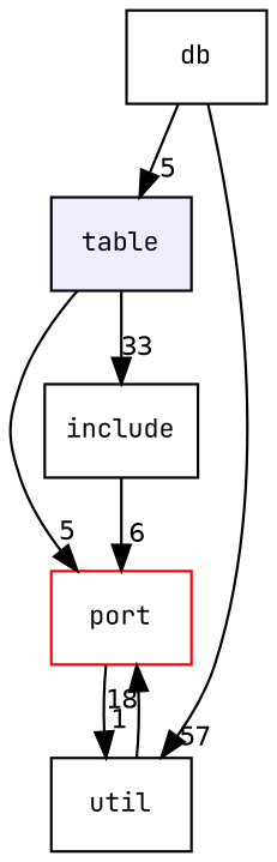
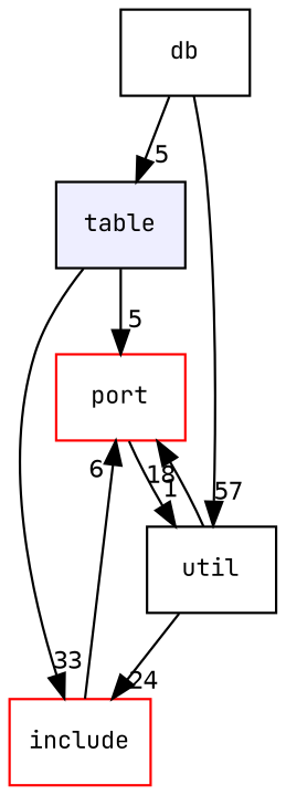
  digraph {
    compound=true
    fontname="JetBrains Mono"
    node [fontname="JetBrains Mono" fontsize=10 shape=box style=filled]
    edge [fontname="JetBrains Mono" headlabel=5 labeldistance=1.5 labelfontname=Helvetica labelfontsize=10]
    n1 [fillcolor="#eeeeff" label=table pencolor=black]
    n2 [color=red fillcolor=white label=port]
-   n3 [color=black fillcolor=white label=include]
+   n3 [color=red fillcolor=white label=include]
    n4 [label=util style=""]
    n5 [label=db style=""]
    n1 -> n2
    n1 -> n3 [headlabel=33]
    n2 -> n4 [headlabel=1]
    n3 -> n2 [headlabel=6]
    n4 -> n2 [headlabel=18]
+   n4 -> n3 [headlabel=24]
    n5 -> n1
    n5 -> n4 [headlabel=57]
  }
